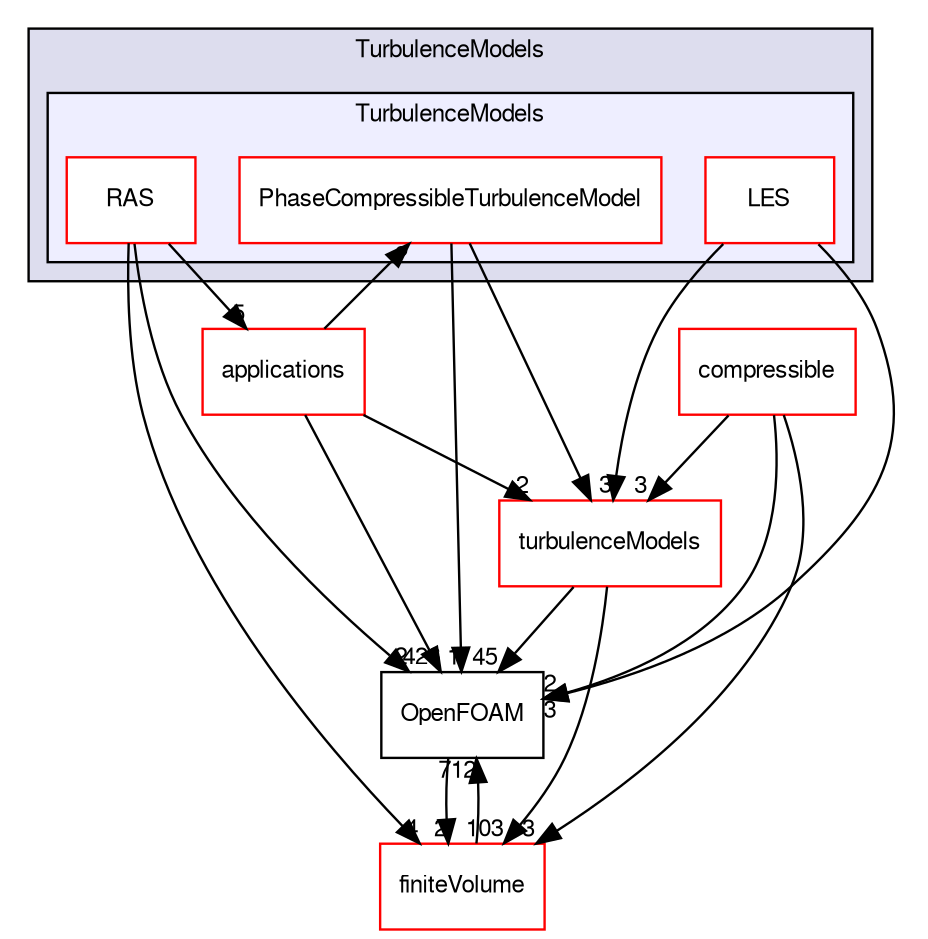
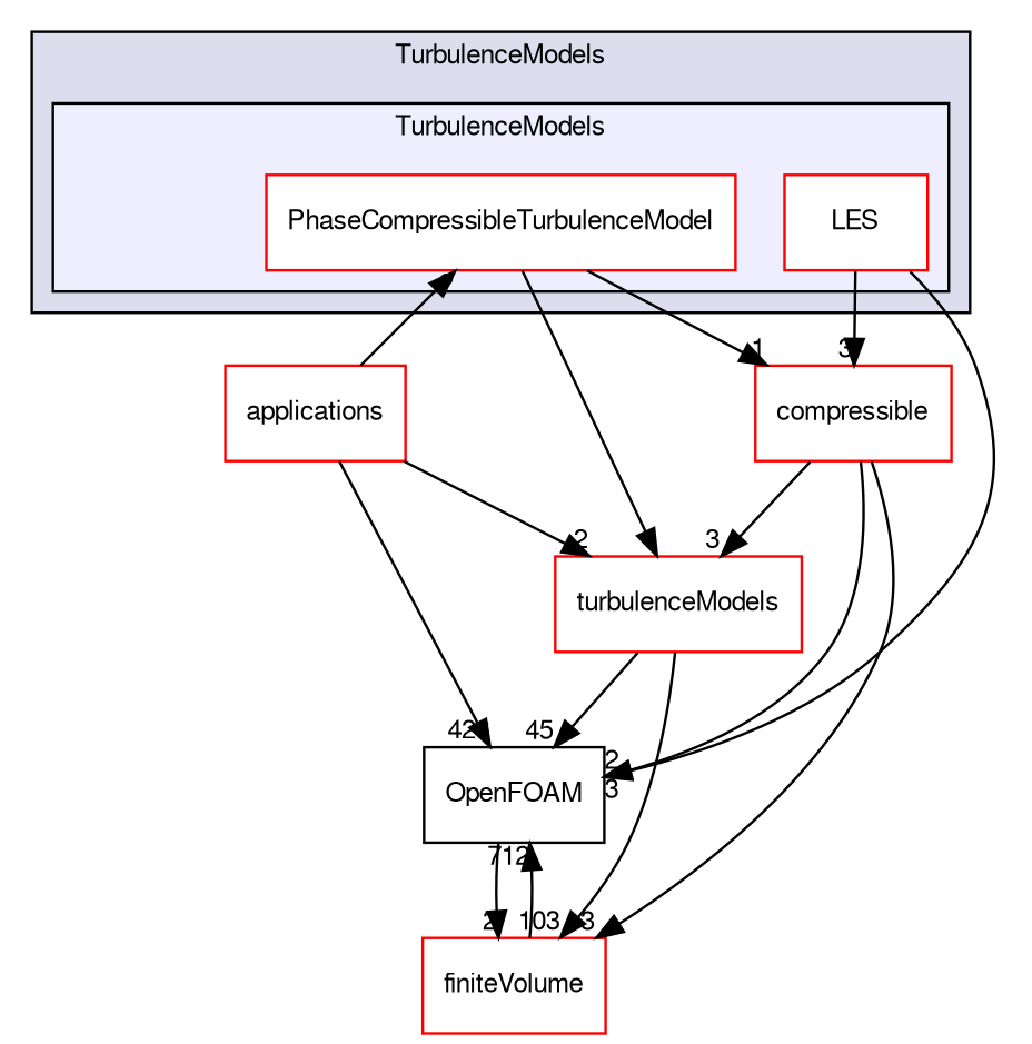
  digraph {
    compound=true
    node [color=red fontname=FreeSans fontsize=10 shape=box]
    edge [headlabel=2 labeldistance=1.5 labelfontname=FreeSans labelfontsize=10]
    n1 [fillcolor=white label=LES style=filled]
    n2 [fillcolor=white label=PhaseCompressibleTurbulenceModel style=filled]
-   n3 [fillcolor=white label=RAS style=filled]
    n4 [color=black label=OpenFOAM]
    n5 [label=turbulenceModels]
    n6 [label=compressible]
    n7 [label=applications]
    n8 [label=finiteVolume]
    subgraph cluster_1 {
      bgcolor="#ddddee"
      fontname=FreeSans
      fontsize=10
      label=TurbulenceModels
      pencolor=black
      subgraph cluster_2 {
        bgcolor="#eeeeff"
        fontname=FreeSans
        fontsize=10
        label=TurbulenceModels
        pencolor=black
        n1
        n2
-       n3
      }
    }
    n1 -> n4
-   n1 -> n5 [headlabel=3]
+   n1 -> n6 [headlabel=3]
    n2 -> n5 [headlabel=1]
-   n2 -> n4 [headlabel=1]
-   n3 -> n4
-   n3 -> n7 [headlabel=5]
-   n3 -> n8 [headlabel=4]
+   n2 -> n6 [headlabel=1]
    n4 -> n8
    n5 -> n4 [headlabel=45]
    n5 -> n8 [headlabel=103]
    n6 -> n4 [headlabel=3]
    n6 -> n5 [headlabel=3]
    n6 -> n8 [headlabel=3]
    n7 -> n2
    n7 -> n4 [headlabel=426]
    n7 -> n5
    n8 -> n4 [headlabel=712]
  }
